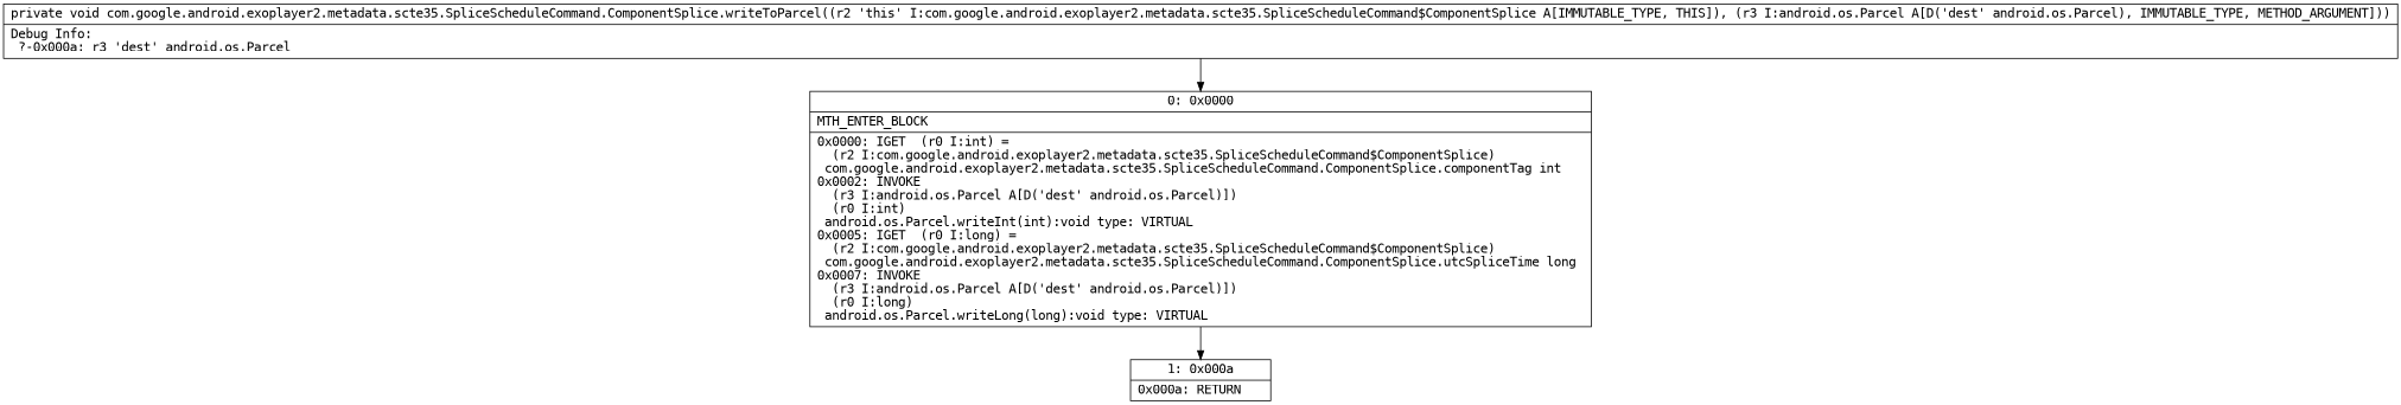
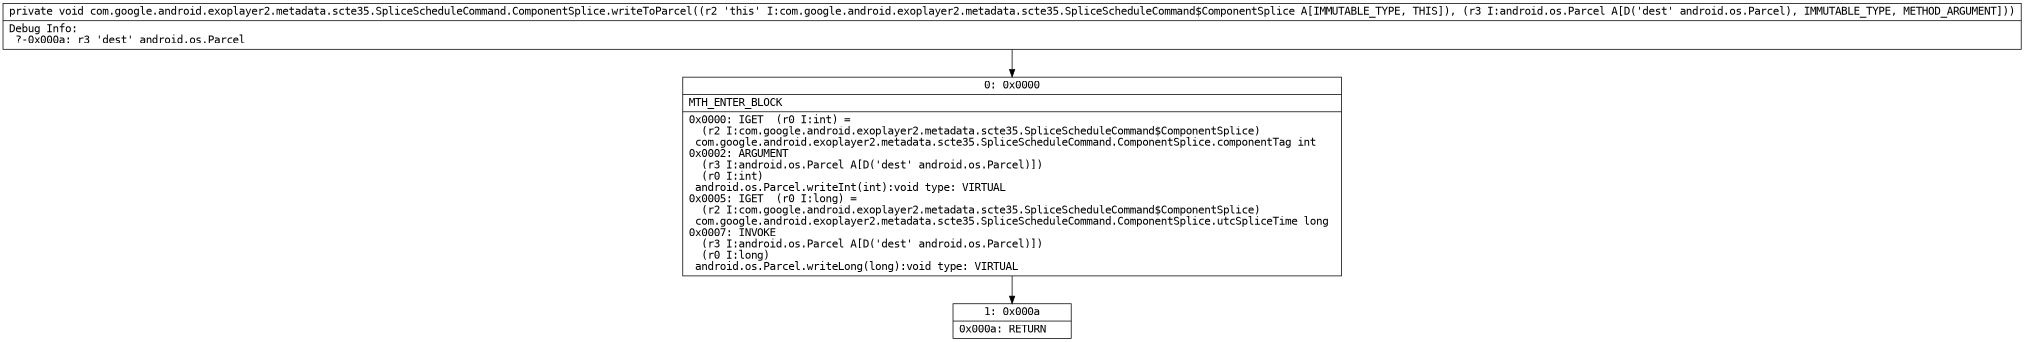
  digraph {
    fontname="DejaVu Sans Mono"
    node [shape=record fontname="DejaVu Sans Mono"]
    edge [fontname="DejaVu Sans Mono"]
-   n1 [label="{0\:\ 0x0000|MTH_ENTER_BLOCK\l|0x0000: IGET  (r0 I:int) = \l  (r2 I:com.google.android.exoplayer2.metadata.scte35.SpliceScheduleCommand$ComponentSplice)\l com.google.android.exoplayer2.metadata.scte35.SpliceScheduleCommand.ComponentSplice.componentTag int \l0x0002: INVOKE  \l  (r3 I:android.os.Parcel A[D('dest' android.os.Parcel)])\l  (r0 I:int)\l android.os.Parcel.writeInt(int):void type: VIRTUAL \l0x0005: IGET  (r0 I:long) = \l  (r2 I:com.google.android.exoplayer2.metadata.scte35.SpliceScheduleCommand$ComponentSplice)\l com.google.android.exoplayer2.metadata.scte35.SpliceScheduleCommand.ComponentSplice.utcSpliceTime long \l0x0007: INVOKE  \l  (r3 I:android.os.Parcel A[D('dest' android.os.Parcel)])\l  (r0 I:long)\l android.os.Parcel.writeLong(long):void type: VIRTUAL \l}"]
+   n1 [label="{0\:\ 0x0000|MTH_ENTER_BLOCK\l|0x0000: IGET  (r0 I:int) = \l  (r2 I:com.google.android.exoplayer2.metadata.scte35.SpliceScheduleCommand$ComponentSplice)\l com.google.android.exoplayer2.metadata.scte35.SpliceScheduleCommand.ComponentSplice.componentTag int \l0x0002: ARGUMENT  \l  (r3 I:android.os.Parcel A[D('dest' android.os.Parcel)])\l  (r0 I:int)\l android.os.Parcel.writeInt(int):void type: VIRTUAL \l0x0005: IGET  (r0 I:long) = \l  (r2 I:com.google.android.exoplayer2.metadata.scte35.SpliceScheduleCommand$ComponentSplice)\l com.google.android.exoplayer2.metadata.scte35.SpliceScheduleCommand.ComponentSplice.utcSpliceTime long \l0x0007: INVOKE  \l  (r3 I:android.os.Parcel A[D('dest' android.os.Parcel)])\l  (r0 I:long)\l android.os.Parcel.writeLong(long):void type: VIRTUAL \l}"]
    n2 [label="{1\:\ 0x000a|0x000a: RETURN   \l}"]
    n3 [label="{private void com.google.android.exoplayer2.metadata.scte35.SpliceScheduleCommand.ComponentSplice.writeToParcel((r2 'this' I:com.google.android.exoplayer2.metadata.scte35.SpliceScheduleCommand$ComponentSplice A[IMMUTABLE_TYPE, THIS]), (r3 I:android.os.Parcel A[D('dest' android.os.Parcel), IMMUTABLE_TYPE, METHOD_ARGUMENT]))  | Debug Info:\l  ?\-0x000a: r3 'dest' android.os.Parcel\l}"]
    n1 -> n2
    n3 -> n1
  }
